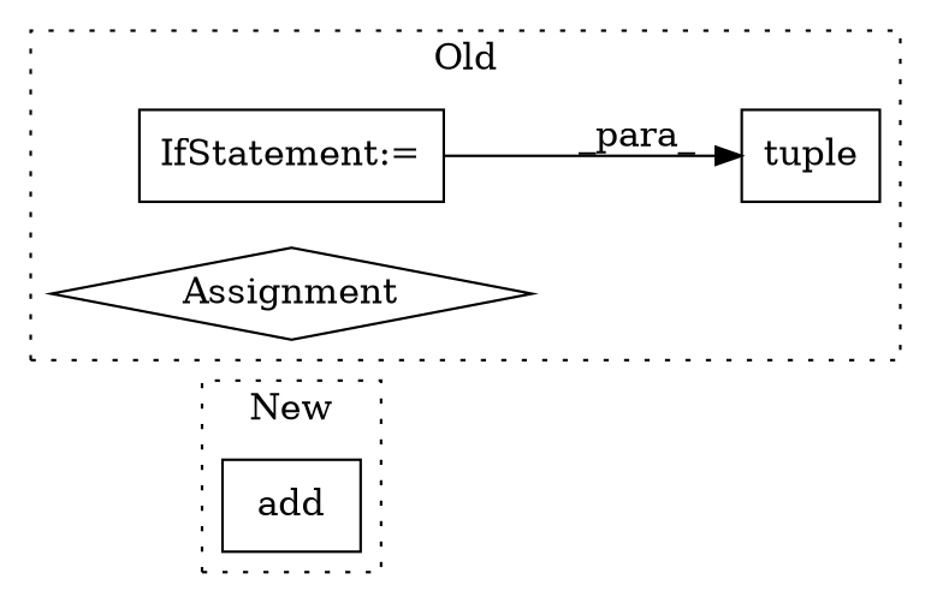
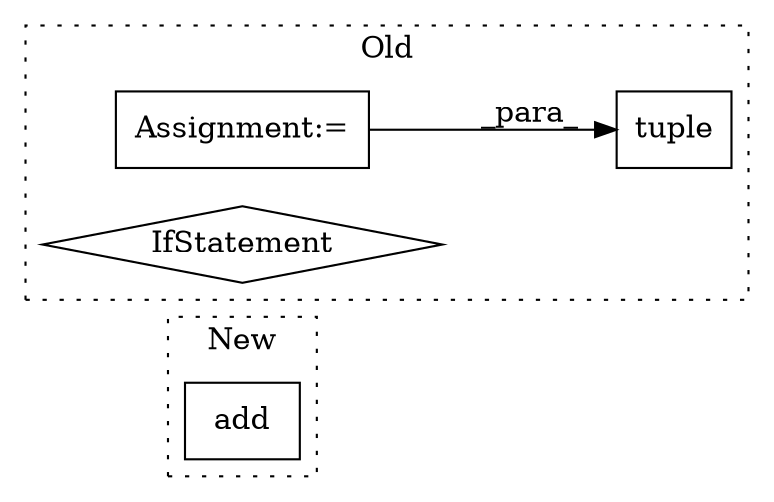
  digraph {
    rankdir=LR
    node [a=32 shape=box]
    n1 [l="17,2" label=add s="13240,13300"]
    n2 [l="6,1" label=tuple s="13233,13249"]
-   n3 [a=7 l=1 label="IfStatement:=" s=12888]
-   n4 [a=25 l="4,2" label=Assignment s="13087,13107" shape=diamond]
+   n3 [a=7 l=1 label="Assignment:=" s=12888]
+   n4 [a=25 l="4,2" label=IfStatement s="13087,13107" shape=diamond]
    subgraph cluster_1 {
      label=New
      style=dotted
      n1
    }
    subgraph cluster_2 {
      label=Old
      style=dotted
      n2
      n3
      n4
    }
    n3 -> n2 [label=_para_]
  }
